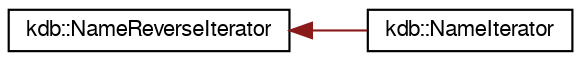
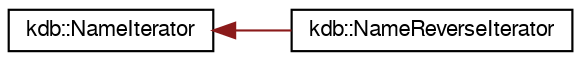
  digraph {
    rankdir=LR
    node [color=black fillcolor=white fontname=FreeSans fontsize=10 shape=record style=filled]
    n1 [height=0.2 label="kdb::NameIterator" width=0.4]
    n2 [height=0.2 label="kdb::NameReverseIterator" width=0.4]
-   n2 -> n1 [color=firebrick4 dir=back fontname=FreeSans fontsize=10 labelfontname=FreeSans labelfontsize=10 style=solid]
+   n1 -> n2 [color=firebrick4 dir=back fontname=FreeSans fontsize=10 labelfontname=FreeSans labelfontsize=10 style=solid]
  }
